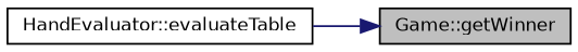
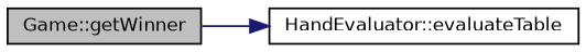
  digraph {
    rankdir=LR
    node [color=black fontname=Helvetica fontsize=10 shape=record style=filled]
    n1 [fillcolor=grey75 fontcolor=black height=0.2 label="Game::getWinner" width=0.4]
    n2 [fillcolor=white height=0.2 label="HandEvaluator::evaluateTable" width=0.4]
-   n2 -> n1 [color=midnightblue fontname=Helvetica fontsize=10 labelfontname=Helvetica labelfontsize=10 style=solid]
+   n1 -> n2 [color=midnightblue fontname=Helvetica fontsize=10 labelfontname=Helvetica labelfontsize=10 style=solid]
  }
